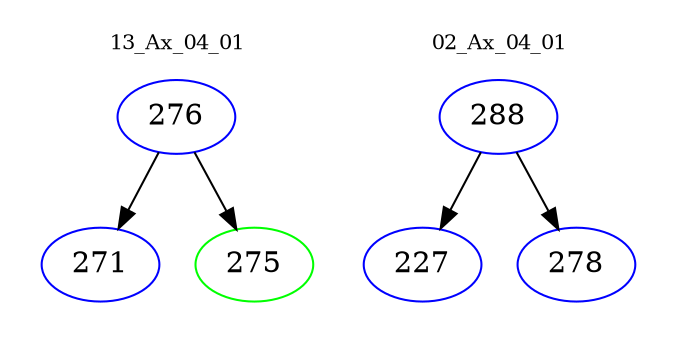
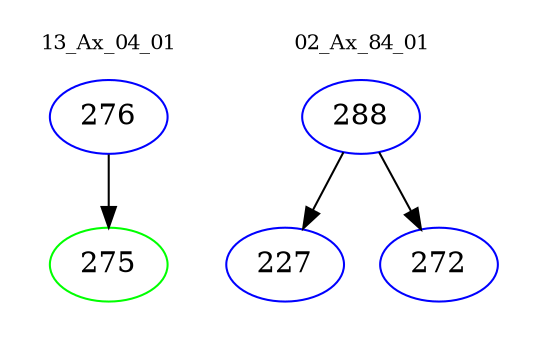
  digraph {
    node [color=blue]
    edge [color=black]
    n1 [label=276]
-   n2 [label=271]
    n3 [color=green label=275]
    n4 [label=288]
    n5 [label=227]
-   n6 [label=278]
+   n6 [label=272]
    subgraph cluster_1 {
      color=white
      fontsize=10
      label="13_Ax_04_01"
      n1
-     n2
      n3
    }
    subgraph cluster_2 {
      color=white
      fontsize=10
-     label="02_Ax_04_01"
+     label="02_Ax_84_01"
      n4
      n5
      n6
    }
-   n1 -> n2
    n1 -> n3
    n4 -> n5
    n4 -> n6
  }
